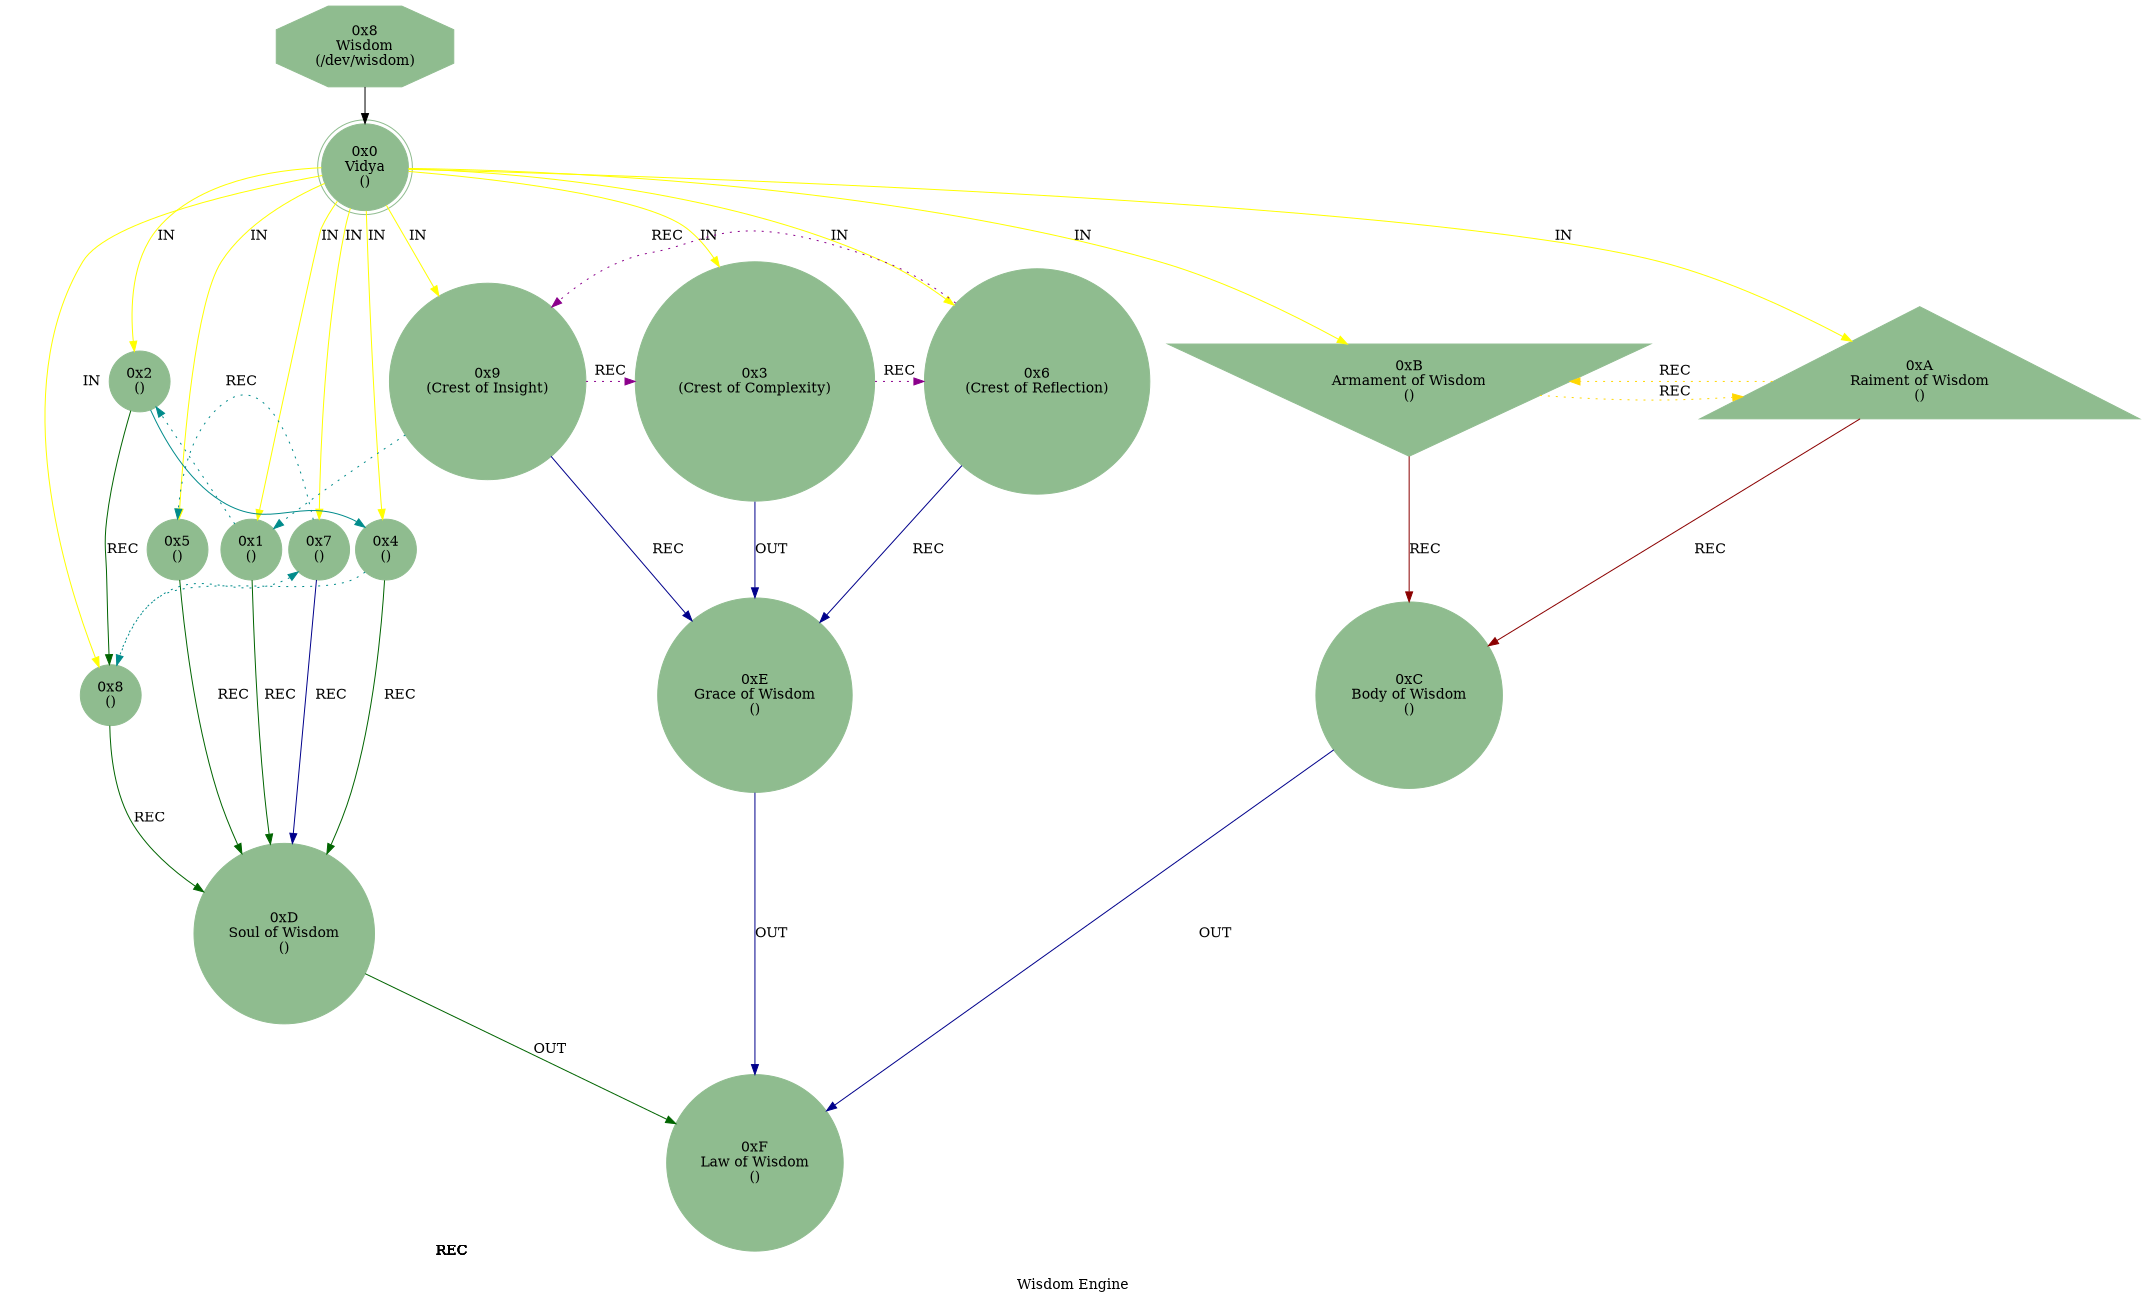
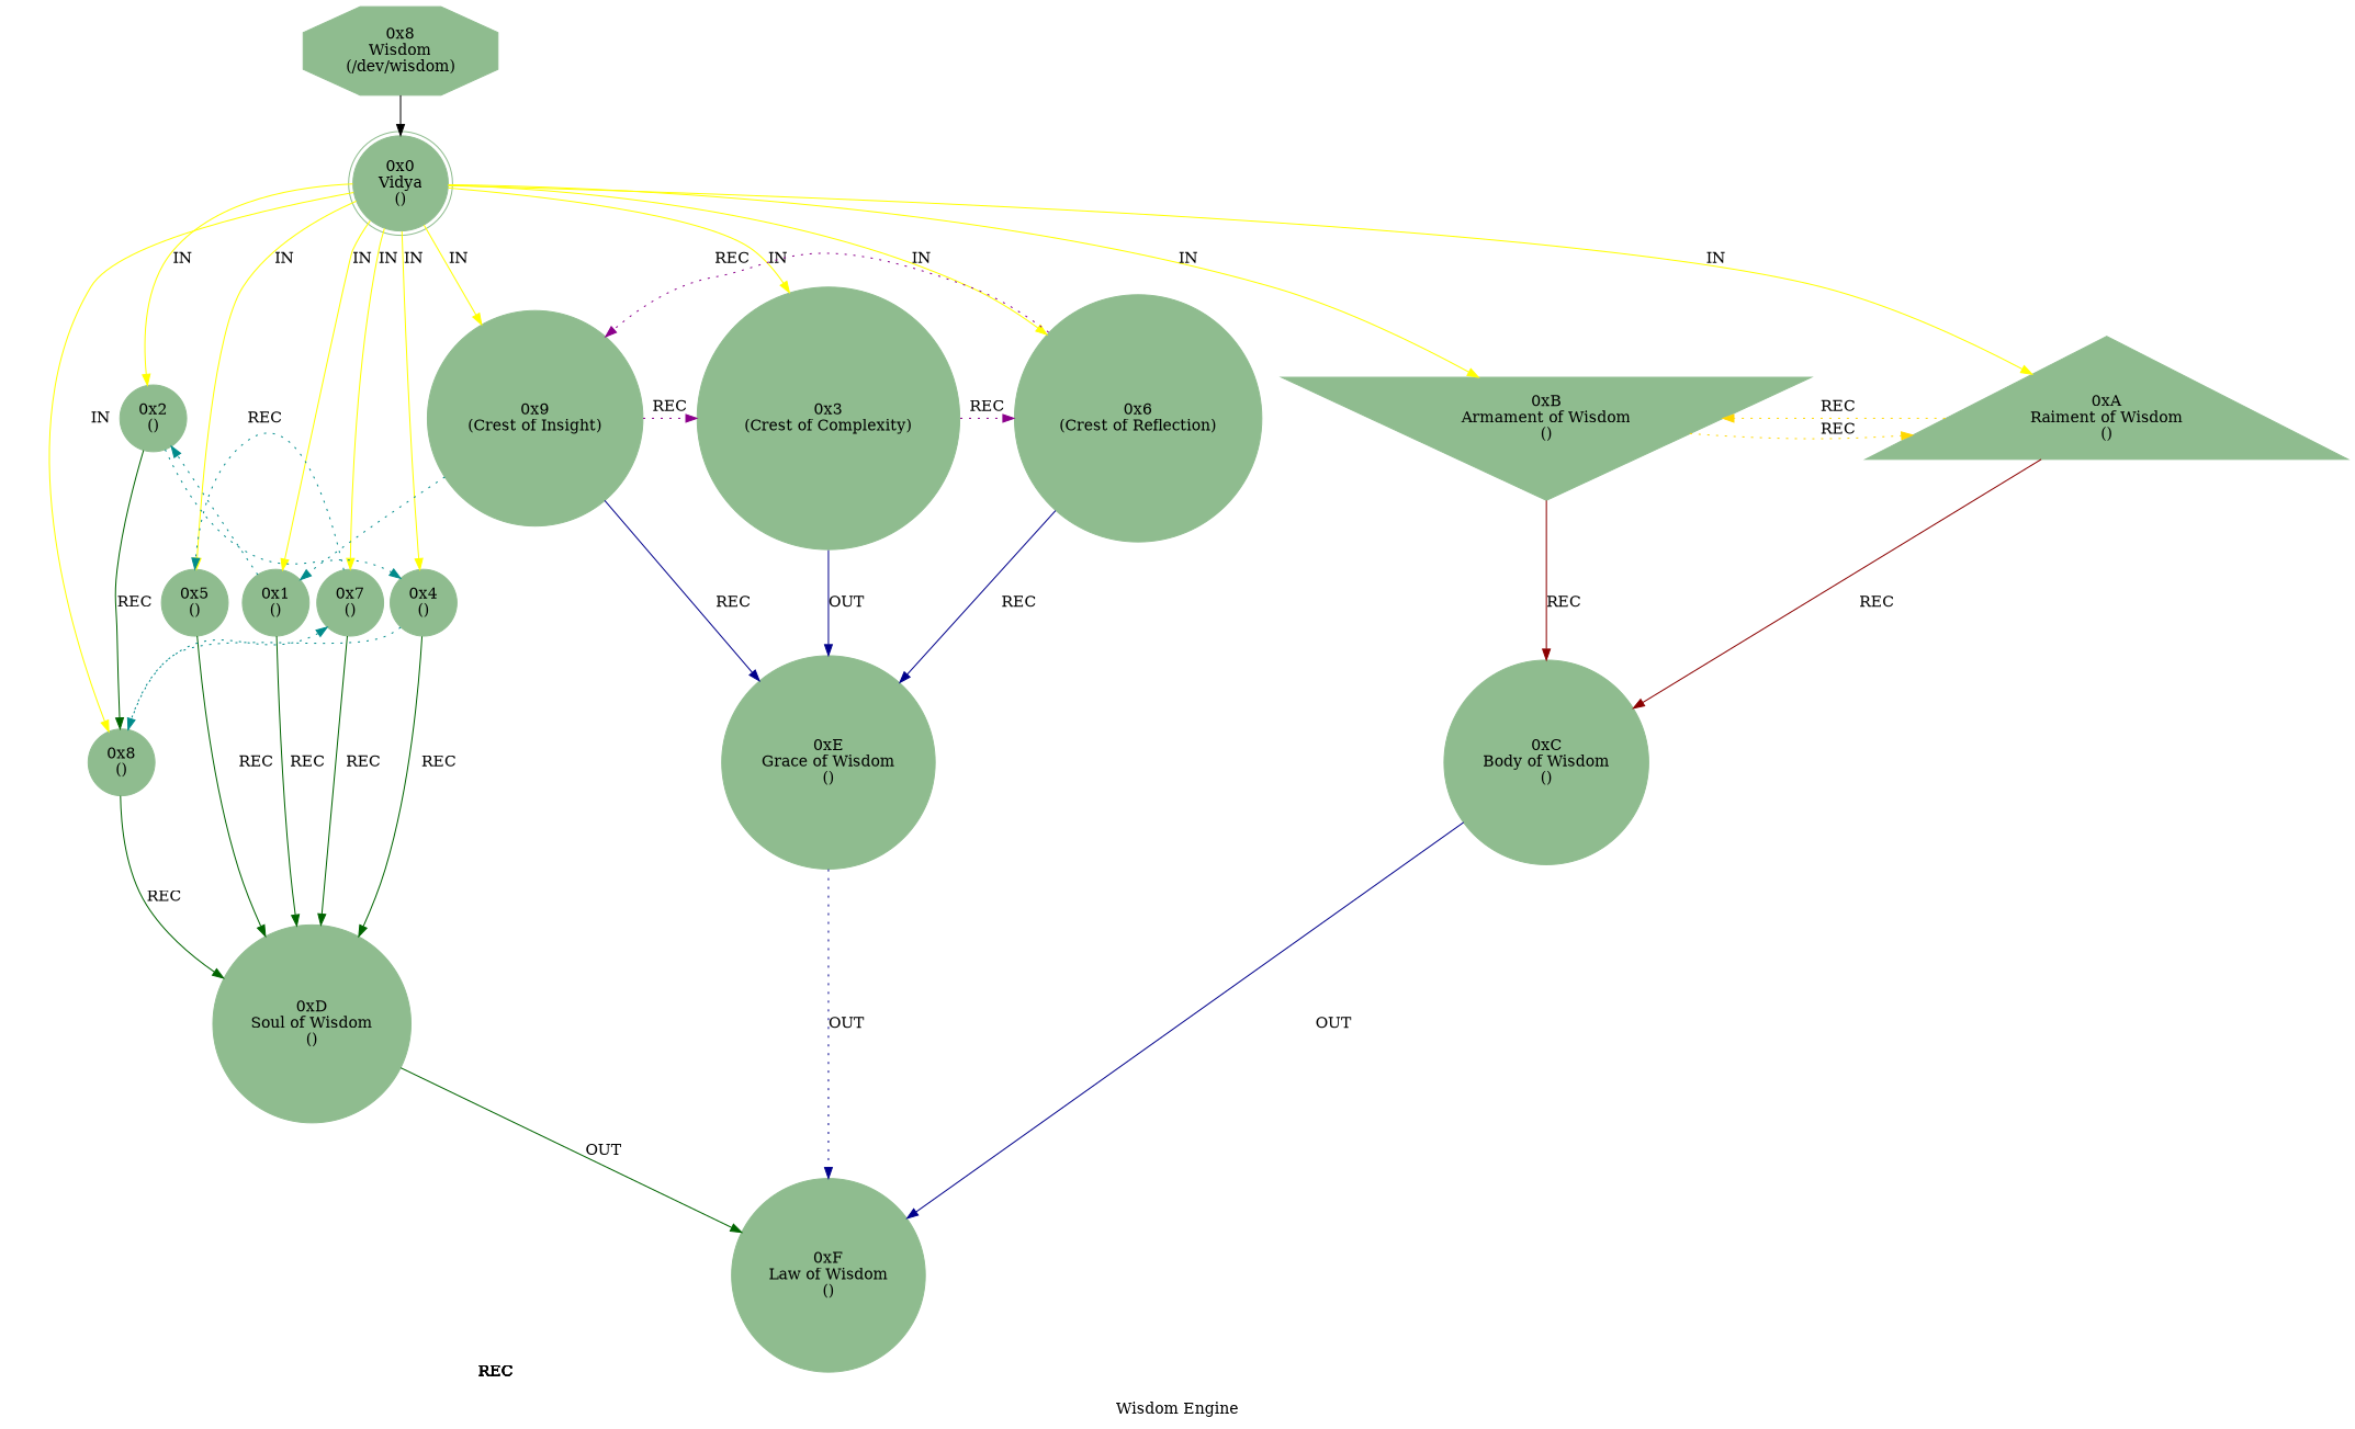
  strict digraph {
    color=blue
    label="Wisdom Engine"
    style=filled
    node [color=darkseagreen shape=circle sides=8 style=filled]
    edge [color=yellow]
    n1 [label="0x8\nWisdom\n(/dev/wisdom)" shape=polygon]
    n2 [label="0x0\nVidya\n()" shape=doublecircle]
    n3 [label="0x1\n()"]
    n4 [label="0x2\n()"]
    n5 [label="0x3\n(Crest of Complexity)"]
    n6 [label="0x4\n()"]
    n7 [label="0x5\n()"]
    n8 [label="0x6\n(Crest of Reflection)"]
    n9 [label="0x7\n()"]
    n10 [label="0x8\n()"]
    n11 [label="0x9\n(Crest of Insight)"]
    n12 [label="0xA\nRaiment of Wisdom\n()" shape=triangle]
    n13 [label="0xB\nArmament of Wisdom\n()" shape=invtriangle]
    n14 [label="0xD\nSoul of Wisdom\n()"]
    n15 [label="0xE\nGrace of Wisdom\n()"]
    n16 [label="0xC\nBody of Wisdom\n()"]
    n17 [label="0xF\nLaw of Wisdom\n()"]
    n1 -> n2 [color=""]
    n2 -> n3 [label=IN]
    n2 -> n4 [label=IN]
    n2 -> n5 [label=IN]
    n2 -> n6 [label=IN]
    n2 -> n7 [label=IN]
    n2 -> n8 [label=IN]
    n2 -> n9 [label=IN]
    n2 -> n10 [label=IN]
    n2 -> n11 [label=IN]
    n2 -> n12 [label=IN]
    n2 -> n13 [label=IN]
    n3 -> n4 [color=darkcyan constraint=false label=REC style=dotted]
    n3 -> n14 [color=darkgreen label=REC]
-   n4 -> n6 [color=darkcyan constraint=false label=REC style=solid]
+   n4 -> n6 [color=darkcyan constraint=false label=REC style=dotted]
    n4 -> n10 [color=darkgreen label=REC]
    n5 -> n8 [color=darkmagenta constraint=false label=REC style=dotted]
    n5 -> n15 [color=darkblue label=OUT]
    n6 -> n10 [color=darkcyan constraint=false label=REC style=dotted]
    n6 -> n14 [color=darkgreen label=REC]
    n7 -> n14 [color=darkgreen label=REC]
    n8 -> n11 [color=darkmagenta constraint=false label=REC style=dotted]
    n8 -> n15 [color=darkblue label=REC]
    n9 -> n7 [color=darkcyan constraint=false label=REC style=dotted]
-   n9 -> n14 [color=darkblue label=REC]
+   n9 -> n14 [color=darkgreen label=REC]
    n10 -> n9 [color=darkcyan constraint=false label=REC style=dotted]
    n10 -> n14 [color=darkgreen label=REC]
    n11 -> n3 [color=darkcyan constraint=false label=REC style=dotted]
    n11 -> n5 [color=darkmagenta constraint=false label=REC style=dotted]
    n11 -> n15 [color=darkblue label=REC]
    n12 -> n13 [color=gold constraint=false label=REC style=dotted]
    n12 -> n16 [color=darkred label=REC]
    n13 -> n12 [color=gold constraint=false label=REC style=dotted]
    n13 -> n16 [color=darkred label=REC]
    n14 -> n17 [color=darkgreen label=OUT]
-   n15 -> n17 [color=darkblue label=OUT]
+   n15 -> n17 [color=darkblue label=OUT style=dotted]
    n16 -> n17 [color=darkblue label=OUT]
  }
